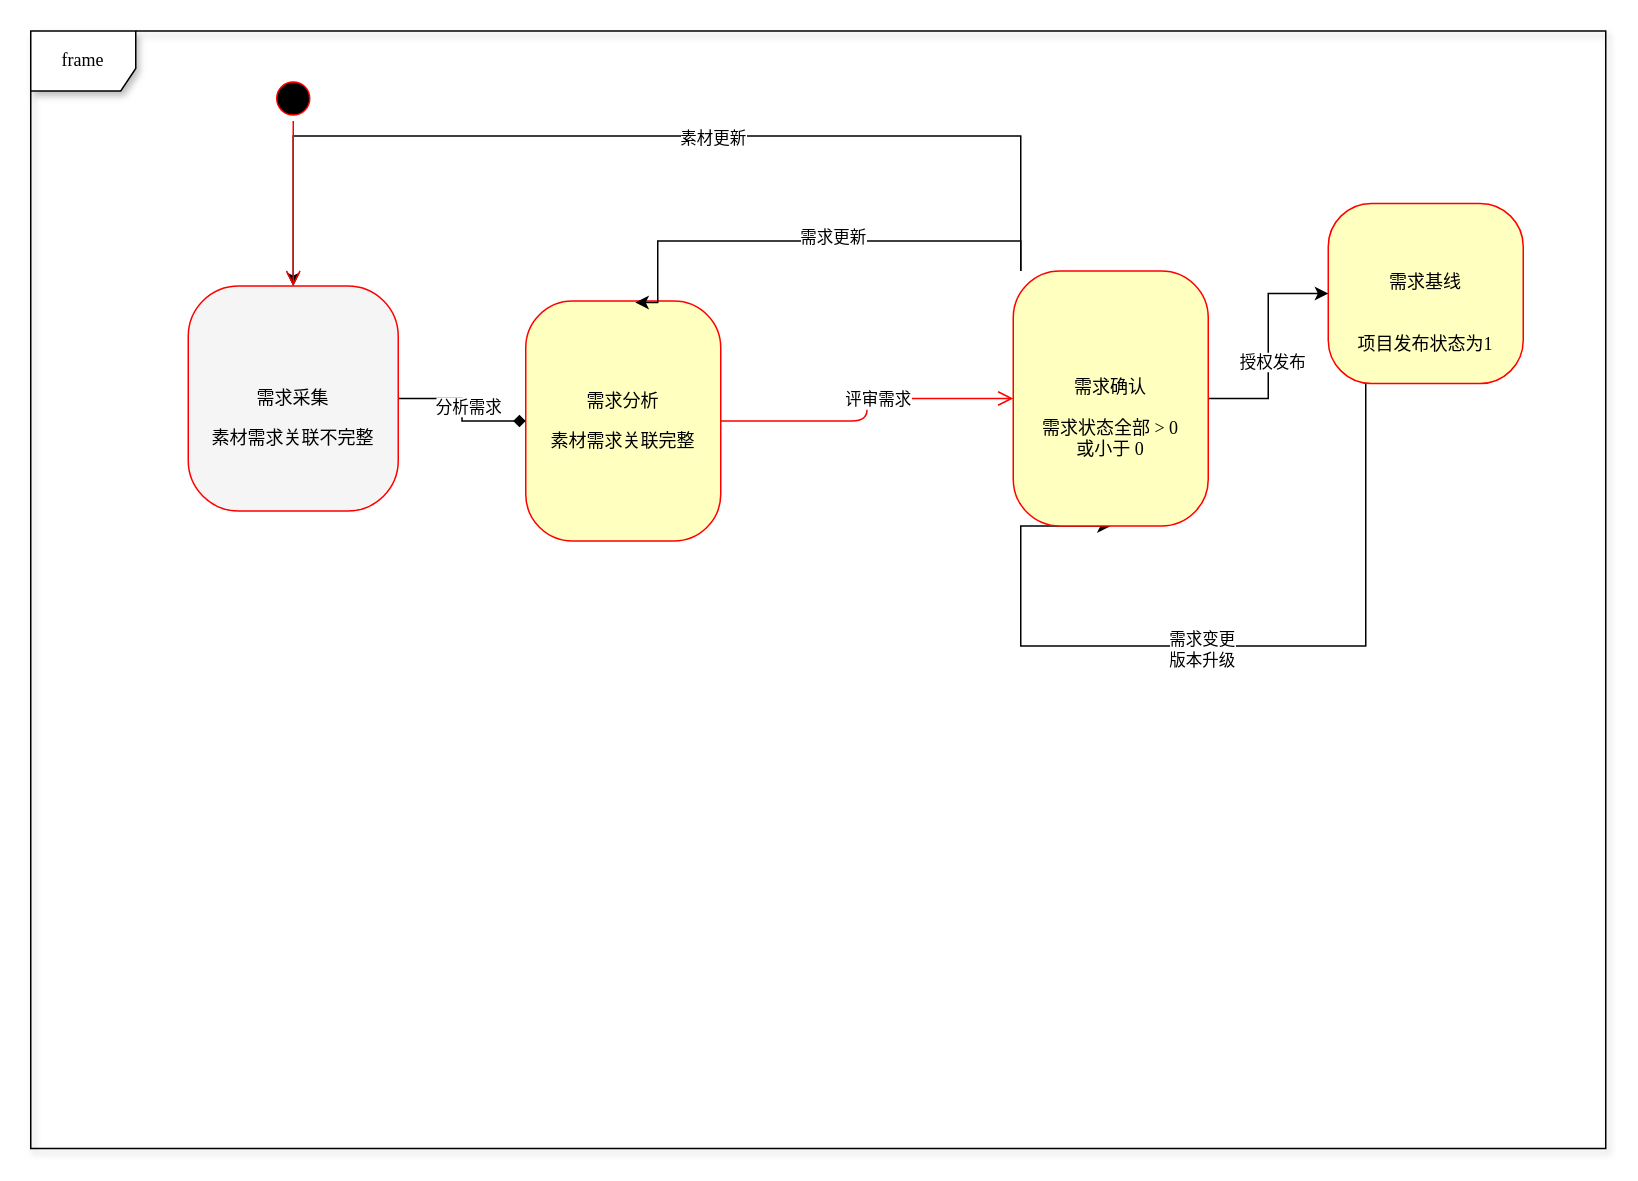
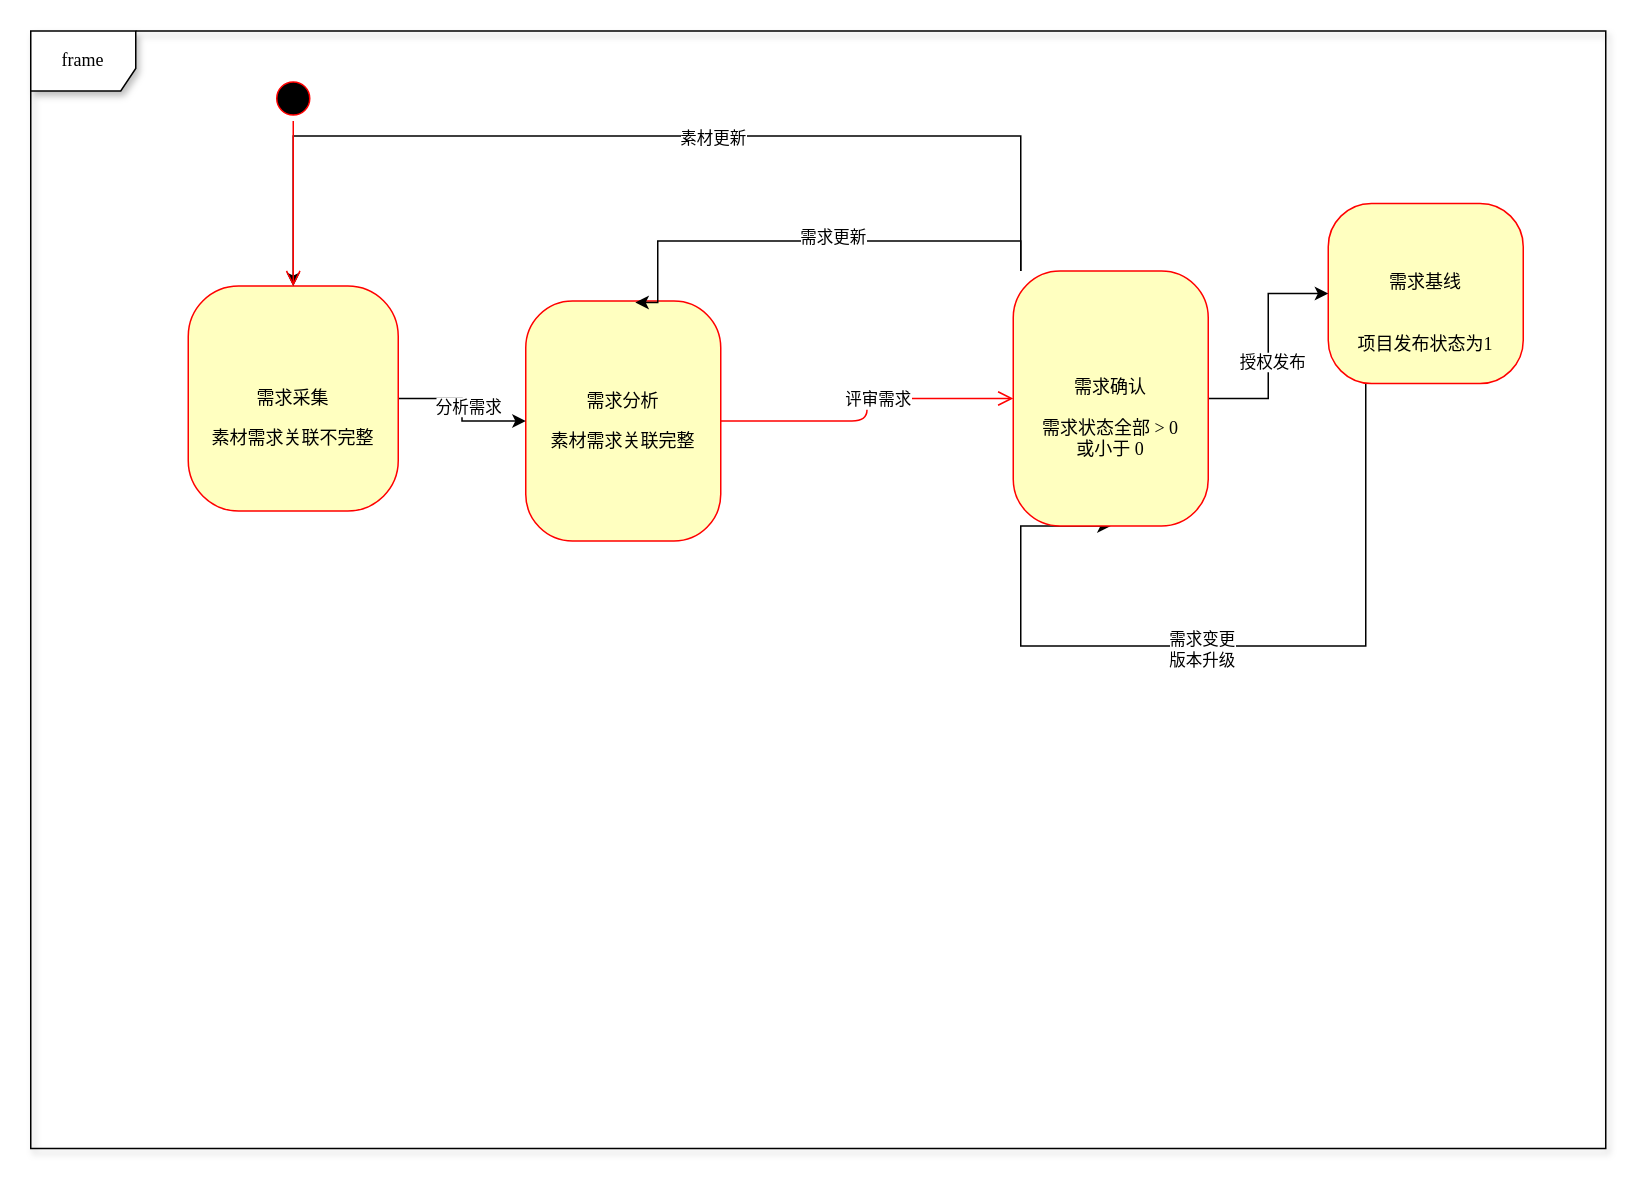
  <mxCell id="0" />
  <mxCell id="1" parent="0" />
  <mxCell id="2" value="frame" style="shape=umlFrame;whiteSpace=wrap;html=1;rounded=1;shadow=1;comic=0;labelBackgroundColor=none;strokeWidth=1;fontFamily=Verdana;fontSize=12;align=center;width=70;height=40;movable=0;resizable=0;rotatable=0;deletable=0;editable=0;locked=1;connectable=0;" parent="1" vertex="1"><mxGeometry x="20" y="20" width="1050" height="745" as="geometry" /></mxCell>
  <mxCell id="3" value="" style="ellipse;html=1;shape=startState;fillColor=#000000;strokeColor=#ff0000;rounded=1;shadow=0;comic=0;labelBackgroundColor=none;fontFamily=Verdana;fontSize=12;fontColor=#000000;align=center;direction=south;" parent="1" vertex="1"><mxGeometry x="180" y="50" width="30" height="30" as="geometry" /></mxCell>
  <mxCell id="4" value="&lt;div style=&quot;top: 10px; transform-origin: 48px 10px 0px;&quot; class=&quot;text&quot; id=&quot;u44_text&quot;&gt;&lt;br&gt;          &lt;p&gt;&lt;span&gt;需求分析&lt;/span&gt;&lt;/p&gt;&lt;p&gt;&lt;span&gt;素材需求关联完整&lt;br&gt;&lt;/span&gt;&lt;/p&gt;&lt;br&gt;        &lt;/div&gt;" style="rounded=1;whiteSpace=wrap;html=1;arcSize=24;fillColor=#ffffc0;strokeColor=#ff0000;shadow=0;comic=0;labelBackgroundColor=none;fontFamily=Verdana;fontSize=12;fontColor=#000000;align=center;" parent="1" vertex="1"><mxGeometry x="350" y="200" width="130" height="160" as="geometry" /></mxCell>
- <mxCell id="5" style="edgeStyle=orthogonalEdgeStyle;rounded=0;hachureGap=4;orthogonalLoop=1;jettySize=auto;html=1;fontFamily=Architects Daughter;fontSource=https%3A%2F%2Ffonts.googleapis.com%2Fcss%3Ffamily%3DArchitects%2BDaughter;endArrow=diamond;" edge="1" parent="1" source="7" target="4"><mxGeometry relative="1" as="geometry" /></mxCell>
+ <mxCell id="5" style="edgeStyle=orthogonalEdgeStyle;rounded=0;hachureGap=4;orthogonalLoop=1;jettySize=auto;html=1;fontFamily=Architects Daughter;fontSource=https%3A%2F%2Ffonts.googleapis.com%2Fcss%3Ffamily%3DArchitects%2BDaughter;" edge="1" parent="1" source="7" target="4"><mxGeometry relative="1" as="geometry" /></mxCell>
  <mxCell id="6" value="分析需求" style="edgeLabel;html=1;align=center;verticalAlign=middle;resizable=0;points=[];sketch=1;hachureGap=4;jiggle=2;curveFitting=1;fontFamily=Architects Daughter;fontSource=https%3A%2F%2Ffonts.googleapis.com%2Fcss%3Ffamily%3DArchitects%2BDaughter;" vertex="1" connectable="0" parent="5"><mxGeometry x="-0.05" y="4" relative="1" as="geometry"><mxPoint as="offset" /></mxGeometry></mxCell>
- <mxCell id="7" value="&lt;div style=&quot;top: 10px; transform-origin: 48px 10px 0px;&quot; class=&quot;text&quot; id=&quot;u43_text&quot;&gt;&lt;br&gt;          &lt;p&gt;&lt;span&gt;需求采集&lt;/span&gt;&lt;/p&gt;素材需求关联不完整&lt;br&gt;&lt;/div&gt;" style="rounded=1;whiteSpace=wrap;html=1;arcSize=24;fillColor=#f5f5f5;strokeColor=#ff0000;shadow=0;comic=0;labelBackgroundColor=none;fontFamily=Verdana;fontSize=12;fontColor=#000000;align=center;" parent="1" vertex="1"><mxGeometry x="125" y="190" width="140" height="150" as="geometry" /></mxCell>
+ <mxCell id="7" value="&lt;div style=&quot;top: 10px; transform-origin: 48px 10px 0px;&quot; class=&quot;text&quot; id=&quot;u43_text&quot;&gt;&lt;br&gt;          &lt;p&gt;&lt;span&gt;需求采集&lt;/span&gt;&lt;/p&gt;素材需求关联不完整&lt;br&gt;&lt;/div&gt;" style="rounded=1;whiteSpace=wrap;html=1;arcSize=24;fillColor=#ffffc0;strokeColor=#ff0000;shadow=0;comic=0;labelBackgroundColor=none;fontFamily=Verdana;fontSize=12;fontColor=#000000;align=center;" parent="1" vertex="1"><mxGeometry x="125" y="190" width="140" height="150" as="geometry" /></mxCell>
  <mxCell id="8" style="edgeStyle=orthogonalEdgeStyle;rounded=0;hachureGap=4;orthogonalLoop=1;jettySize=auto;html=1;entryX=0.5;entryY=1;entryDx=0;entryDy=0;fontFamily=Architects Daughter;fontSource=https%3A%2F%2Ffonts.googleapis.com%2Fcss%3Ffamily%3DArchitects%2BDaughter;" edge="1" parent="1" source="10" target="15"><mxGeometry relative="1" as="geometry"><Array as="points"><mxPoint x="910" y="430" /><mxPoint x="680" y="430" /></Array></mxGeometry></mxCell>
  <mxCell id="9" value="&lt;div&gt;需求变更&lt;/div&gt;&lt;div&gt;版本升级&lt;br&gt;&lt;/div&gt;" style="edgeLabel;html=1;align=center;verticalAlign=middle;resizable=0;points=[];sketch=1;hachureGap=4;jiggle=2;curveFitting=1;fontFamily=Architects Daughter;fontSource=https%3A%2F%2Ffonts.googleapis.com%2Fcss%3Ffamily%3DArchitects%2BDaughter;" vertex="1" connectable="0" parent="8"><mxGeometry x="0.047" y="2" relative="1" as="geometry"><mxPoint as="offset" /></mxGeometry></mxCell>
  <mxCell id="10" value="&lt;div style=&quot;top: 14px; transform-origin: 48px 10px 0px;&quot; class=&quot;text&quot; id=&quot;u46_text&quot;&gt;&lt;br&gt;          &lt;p&gt;&lt;span&gt;需求基线&lt;/span&gt;&lt;/p&gt;&lt;br&gt;        &lt;/div&gt;项目发布状态为1" style="rounded=1;whiteSpace=wrap;html=1;arcSize=24;fillColor=#ffffc0;strokeColor=#ff0000;shadow=0;comic=0;labelBackgroundColor=none;fontFamily=Verdana;fontSize=12;fontColor=#000000;align=center;" parent="1" vertex="1"><mxGeometry x="885" y="135" width="130" height="120" as="geometry" /></mxCell>
  <mxCell id="11" style="edgeStyle=orthogonalEdgeStyle;rounded=0;hachureGap=4;orthogonalLoop=1;jettySize=auto;html=1;fontFamily=Architects Daughter;fontSource=https%3A%2F%2Ffonts.googleapis.com%2Fcss%3Ffamily%3DArchitects%2BDaughter;" edge="1" parent="1" source="15" target="10"><mxGeometry relative="1" as="geometry" /></mxCell>
  <mxCell id="12" value="授权发布" style="edgeLabel;html=1;align=center;verticalAlign=middle;resizable=0;points=[];sketch=1;hachureGap=4;jiggle=2;curveFitting=1;fontFamily=Architects Daughter;fontSource=https%3A%2F%2Ffonts.googleapis.com%2Fcss%3Ffamily%3DArchitects%2BDaughter;" vertex="1" connectable="0" parent="11"><mxGeometry x="-0.139" y="-2" relative="1" as="geometry"><mxPoint as="offset" /></mxGeometry></mxCell>
  <mxCell id="13" style="edgeStyle=orthogonalEdgeStyle;rounded=0;hachureGap=4;orthogonalLoop=1;jettySize=auto;html=1;fontFamily=Architects Daughter;fontSource=https%3A%2F%2Ffonts.googleapis.com%2Fcss%3Ffamily%3DArchitects%2BDaughter;" edge="1" parent="1" source="15"><mxGeometry relative="1" as="geometry"><mxPoint x="195" y="190" as="targetPoint" /><Array as="points"><mxPoint x="680" y="90" /><mxPoint x="195" y="90" /></Array></mxGeometry></mxCell>
  <mxCell id="14" value="素材更新" style="edgeLabel;html=1;align=center;verticalAlign=middle;resizable=0;points=[];sketch=1;hachureGap=4;jiggle=2;curveFitting=1;fontFamily=Architects Daughter;fontSource=https%3A%2F%2Ffonts.googleapis.com%2Fcss%3Ffamily%3DArchitects%2BDaughter;" vertex="1" connectable="0" parent="13"><mxGeometry x="-0.123" y="1" relative="1" as="geometry"><mxPoint as="offset" /></mxGeometry></mxCell>
  <mxCell id="15" value="&lt;div style=&quot;top: 14px; transform-origin: 48px 10px 0px;&quot; class=&quot;text&quot; id=&quot;u45_text&quot;&gt;&lt;br&gt;          &lt;p&gt;&lt;span&gt;需求确认&lt;/span&gt;&lt;/p&gt;需求状态全部 &amp;gt; 0&lt;/div&gt;&lt;div style=&quot;top: 14px; transform-origin: 48px 10px 0px;&quot; class=&quot;text&quot;&gt;或小于 0&lt;br&gt;        &lt;/div&gt;" style="rounded=1;whiteSpace=wrap;html=1;arcSize=24;fillColor=#ffffc0;strokeColor=#ff0000;shadow=0;comic=0;labelBackgroundColor=none;fontFamily=Verdana;fontSize=12;fontColor=#000000;align=center;" parent="1" vertex="1"><mxGeometry x="675" y="180" width="130" height="170" as="geometry" /></mxCell>
  <mxCell id="16" style="edgeStyle=orthogonalEdgeStyle;html=1;labelBackgroundColor=none;endArrow=open;endSize=8;strokeColor=#ff0000;fontFamily=Verdana;fontSize=12;align=left;" parent="1" source="3" target="7" edge="1"><mxGeometry relative="1" as="geometry" /></mxCell>
  <mxCell id="17" style="edgeStyle=orthogonalEdgeStyle;html=1;exitX=1;exitY=0.5;entryX=0;entryY=0.5;labelBackgroundColor=none;endArrow=open;endSize=8;strokeColor=#ff0000;fontFamily=Verdana;fontSize=12;align=left;" parent="1" source="4" target="15" edge="1"><mxGeometry relative="1" as="geometry" /></mxCell>
  <mxCell id="18" value="评审需求" style="edgeLabel;html=1;align=center;verticalAlign=middle;resizable=0;points=[];sketch=1;hachureGap=4;jiggle=2;curveFitting=1;fontFamily=Architects Daughter;fontSource=https%3A%2F%2Ffonts.googleapis.com%2Fcss%3Ffamily%3DArchitects%2BDaughter;" vertex="1" connectable="0" parent="17"><mxGeometry x="0.133" relative="1" as="geometry"><mxPoint as="offset" /></mxGeometry></mxCell>
  <mxCell id="19" style="edgeStyle=orthogonalEdgeStyle;rounded=0;hachureGap=4;orthogonalLoop=1;jettySize=auto;html=1;entryX=0.562;entryY=0.006;entryDx=0;entryDy=0;entryPerimeter=0;fontFamily=Architects Daughter;fontSource=https%3A%2F%2Ffonts.googleapis.com%2Fcss%3Ffamily%3DArchitects%2BDaughter;" edge="1" parent="1" source="15" target="4"><mxGeometry relative="1" as="geometry"><Array as="points"><mxPoint x="680" y="160" /><mxPoint x="438" y="160" /></Array></mxGeometry></mxCell>
  <mxCell id="20" value="需求更新" style="edgeLabel;html=1;align=center;verticalAlign=middle;resizable=0;points=[];sketch=1;hachureGap=4;jiggle=2;curveFitting=1;fontFamily=Architects Daughter;fontSource=https%3A%2F%2Ffonts.googleapis.com%2Fcss%3Ffamily%3DArchitects%2BDaughter;" vertex="1" connectable="0" parent="19"><mxGeometry x="-0.081" y="-3" relative="1" as="geometry"><mxPoint as="offset" /></mxGeometry></mxCell>
